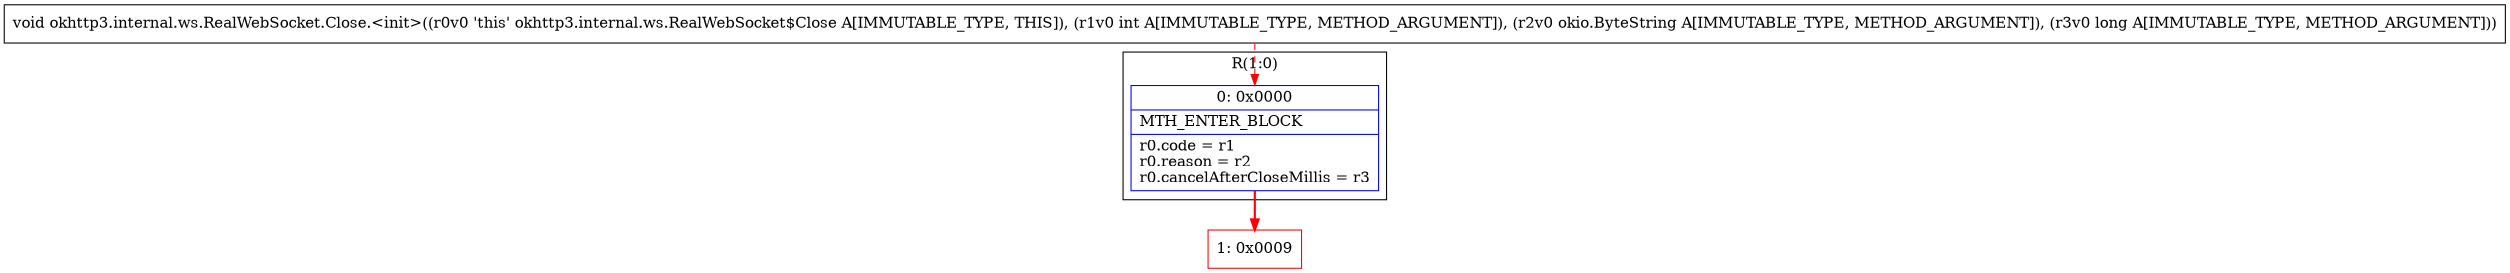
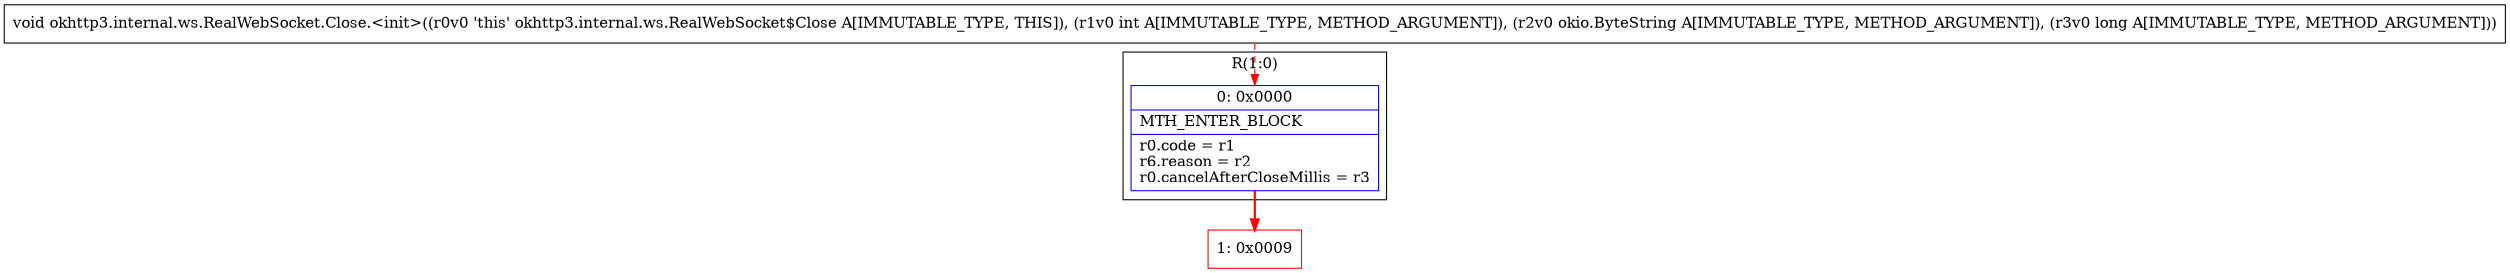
  digraph {
    node [shape=record]
    edge [color=red]
-   n1 [color=blue label="{0\:\ 0x0000|MTH_ENTER_BLOCK\l|r0.code = r1\lr0.reason = r2\lr0.cancelAfterCloseMillis = r3\l}"]
+   n1 [color=blue label="{0\:\ 0x0000|MTH_ENTER_BLOCK\l|r0.code = r1\lr6.reason = r2\lr0.cancelAfterCloseMillis = r3\l}"]
    n2 [color=red label="{1\:\ 0x0009}"]
    n3 [label="{void okhttp3.internal.ws.RealWebSocket.Close.\<init\>((r0v0 'this' okhttp3.internal.ws.RealWebSocket$Close A[IMMUTABLE_TYPE, THIS]), (r1v0 int A[IMMUTABLE_TYPE, METHOD_ARGUMENT]), (r2v0 okio.ByteString A[IMMUTABLE_TYPE, METHOD_ARGUMENT]), (r3v0 long A[IMMUTABLE_TYPE, METHOD_ARGUMENT])) }"]
    subgraph cluster_1 {
      label="R(1:0)"
      n1
    }
    n1 -> n2 [style=bold]
    n3 -> n1 [style=dashed]
  }
